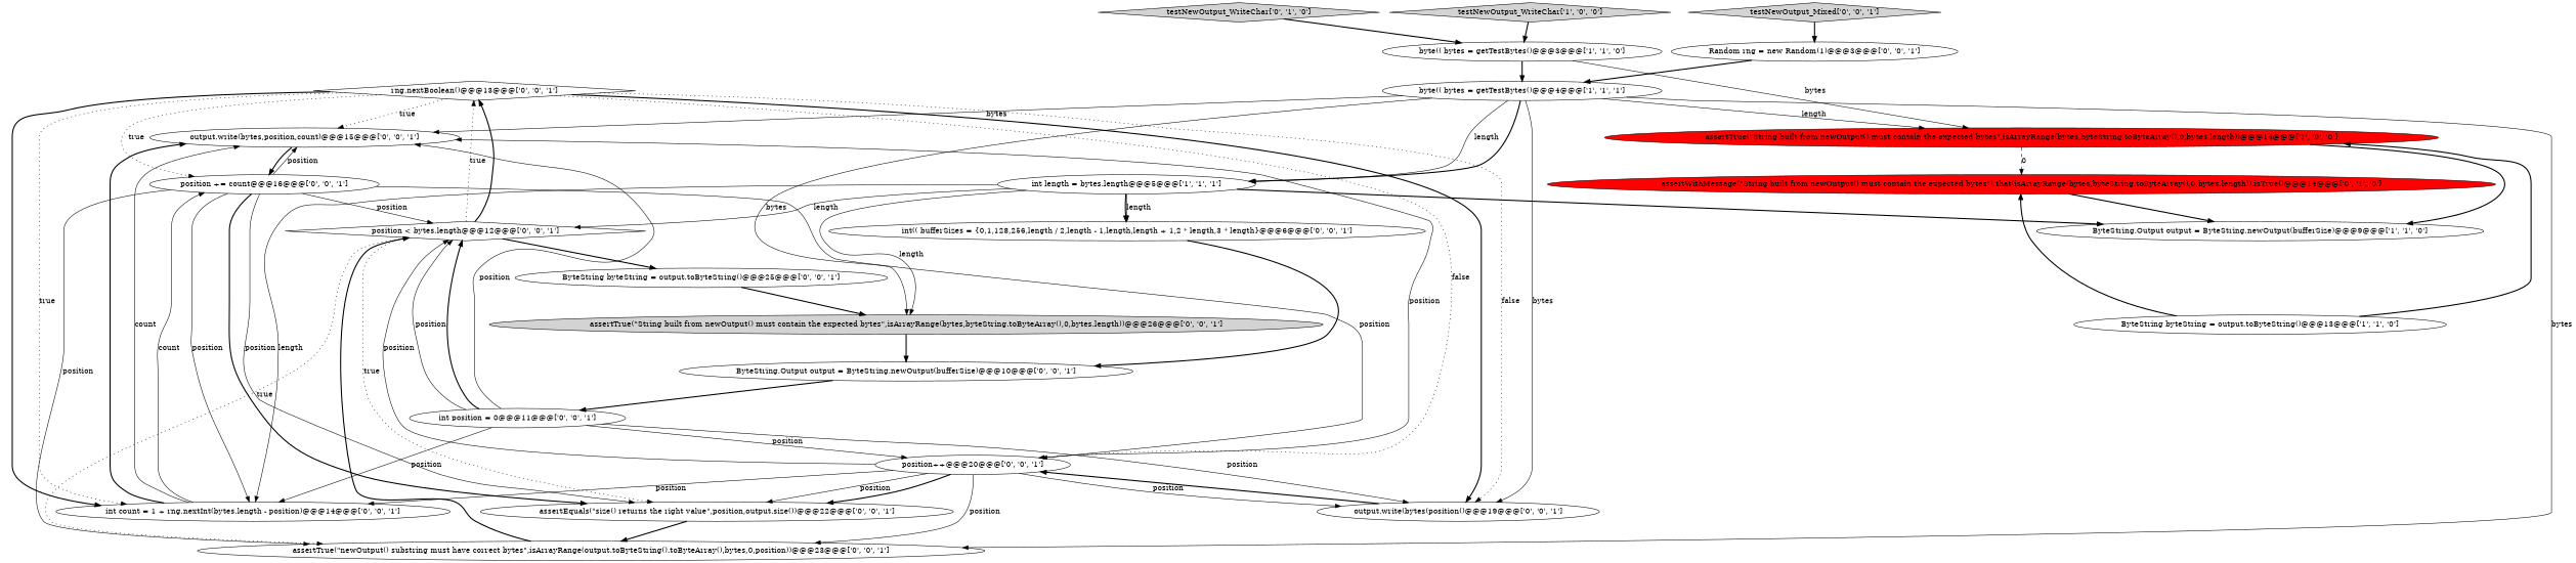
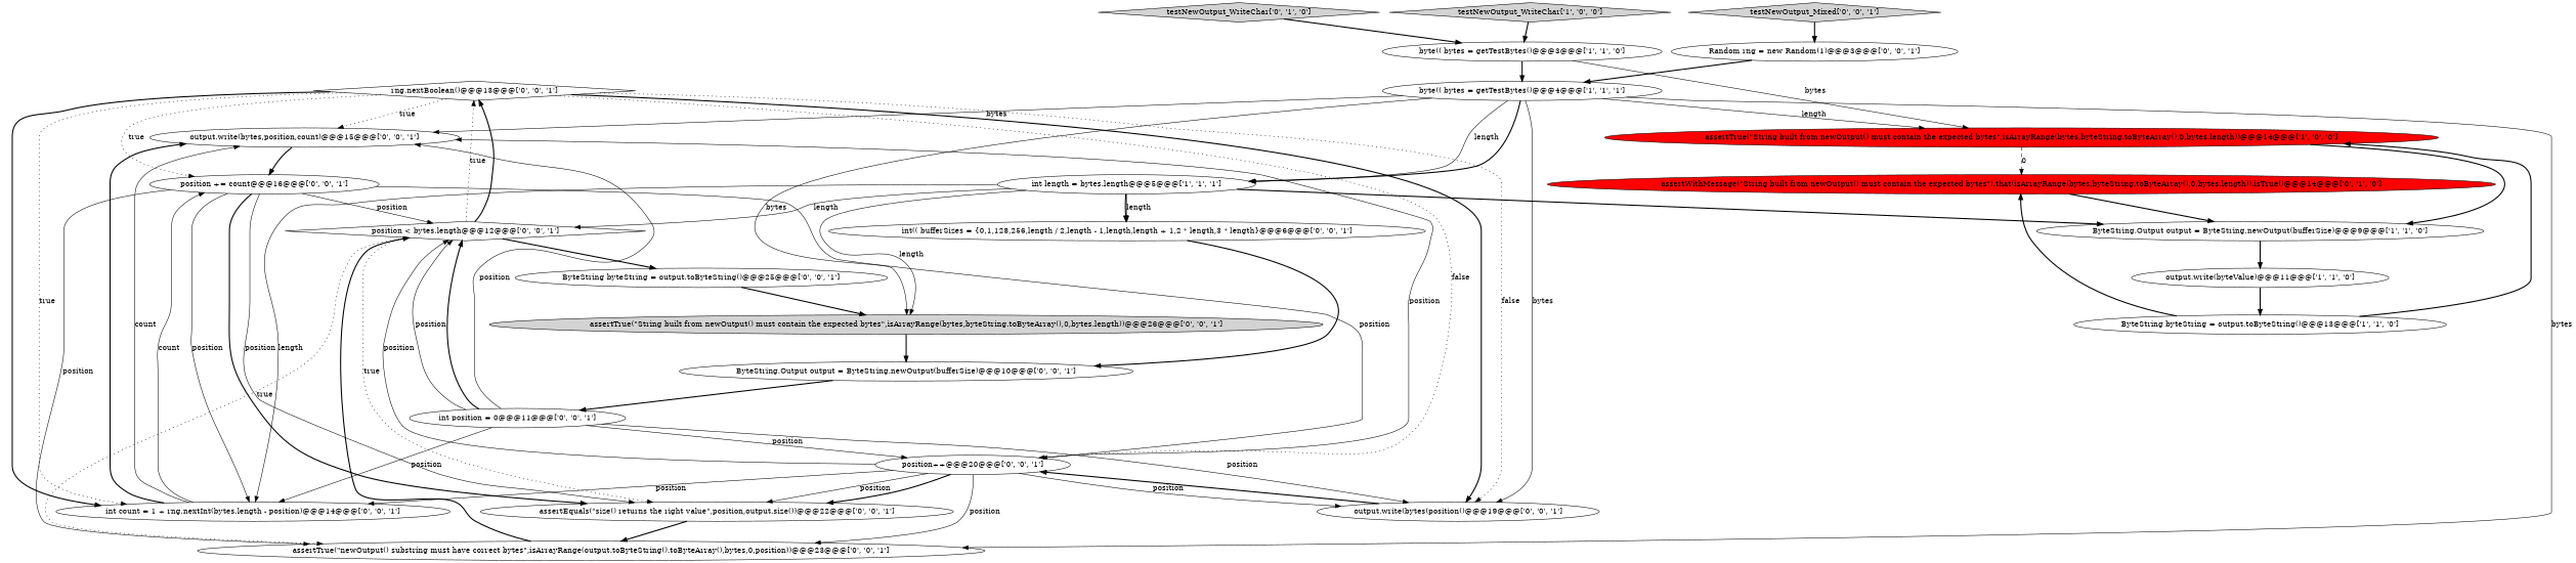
  digraph {
    node [fillcolor=white shape=ellipse style=filled]
    edge [style=bold]
    n1 [label="rng.nextBoolean()@@@13@@@['0', '0', '1']" shape=diamond]
    n2 [label="output.write(bytes,position,count)@@@15@@@['0', '0', '1']"]
    n3 [label="int count = 1 + rng.nextInt(bytes.length - position)@@@14@@@['0', '0', '1']"]
    n4 [label="output.write(bytes(position()@@@19@@@['0', '0', '1']"]
    n5 [label="position += count@@@16@@@['0', '0', '1']"]
    n6 [label="position++@@@20@@@['0', '0', '1']"]
    n7 [label="assertEquals(\"size() returns the right value\",position,output.size())@@@22@@@['0', '0', '1']"]
    n8 [label="assertTrue(\"newOutput() substring must have correct bytes\",isArrayRange(output.toByteString().toByteArray(),bytes,0,position))@@@23@@@['0', '0', '1']"]
    n9 [label="position < bytes.length@@@12@@@['0', '0', '1']" shape=diamond]
    n10 [fillcolor=lightgray label="testNewOutput_WriteChar['0', '1', '0']" shape=diamond]
    n11 [label="byte(( bytes = getTestBytes()@@@3@@@['1', '1', '0']"]
    n12 [label="byte(( bytes = getTestBytes()@@@4@@@['1', '1', '1']"]
    n13 [fillcolor=red label="assertTrue(\"String built from newOutput() must contain the expected bytes\",isArrayRange(bytes,byteString.toByteArray(),0,bytes.length))@@@14@@@['1', '0', '0']"]
    n14 [label="ByteString byteString = output.toByteString()@@@25@@@['0', '0', '1']"]
    n15 [fillcolor=lightgray label="assertTrue(\"String built from newOutput() must contain the expected bytes\",isArrayRange(bytes,byteString.toByteArray(),0,bytes.length))@@@26@@@['0', '0', '1']"]
    n16 [label="ByteString.Output output = ByteString.newOutput(bufferSize)@@@10@@@['0', '0', '1']"]
    n17 [fillcolor=lightgray label="testNewOutput_Mixed['0', '0', '1']" shape=diamond]
    n18 [label="Random rng = new Random(1)@@@3@@@['0', '0', '1']"]
    n19 [label="int(( bufferSizes = {0,1,128,256,length / 2,length - 1,length,length + 1,2 * length,3 * length}@@@6@@@['0', '0', '1']"]
    n20 [label="int position = 0@@@11@@@['0', '0', '1']"]
    n21 [label="int length = bytes.length@@@5@@@['1', '1', '1']"]
    n22 [fillcolor=red label="assertWithMessage(\"String built from newOutput() must contain the expected bytes\").that(isArrayRange(bytes,byteString.toByteArray(),0,bytes.length)).isTrue()@@@14@@@['0', '1', '0']"]
    n23 [label="ByteString.Output output = ByteString.newOutput(bufferSize)@@@9@@@['1', '1', '0']"]
    n24 [label="ByteString byteString = output.toByteString()@@@13@@@['1', '1', '0']"]
+   n25 [label="output.write(byteValue)@@@11@@@['1', '1', '0']"]
    n26 [fillcolor=lightgray label="testNewOutput_WriteChar['1', '0', '0']" shape=diamond]
    n1 -> n2 [label=true style=dotted]
    n1 -> n3 [label=true style=dotted]
    n1 -> n3
    n1 -> n4
    n1 -> n4 [label=false style=dotted]
    n1 -> n5 [label=true style=dotted]
    n1 -> n6 [label=false style=dotted]
    n2 -> n5
    n3 -> n2
    n3 -> n2 [label=count style=solid]
    n3 -> n5 [label=count style=solid]
    n4 -> n6
-   n5 -> n2 [label=position style=solid]
    n5 -> n3 [label=position style=solid]
    n5 -> n6 [label=position style=solid]
    n5 -> n7 [label=position style=solid]
    n5 -> n7
    n5 -> n8 [label=position style=solid]
    n5 -> n9 [label=position style=solid]
    n6 -> n2 [label=position style=solid]
    n6 -> n3 [label=position style=solid]
    n6 -> n4 [label=position style=solid]
    n6 -> n7 [label=position style=solid]
    n6 -> n7
    n6 -> n8 [label=position style=solid]
    n6 -> n9 [label=position style=solid]
    n7 -> n8
    n8 -> n9
    n9 -> n1
    n9 -> n1 [label=true style=dotted]
    n9 -> n7 [label=true style=dotted]
    n9 -> n8 [label=true style=dotted]
    n9 -> n14
    n10 -> n11
    n11 -> n12
    n11 -> n13 [label=bytes style=solid]
    n12 -> n2 [label=bytes style=solid]
    n12 -> n4 [label=bytes style=solid]
    n12 -> n8 [label=bytes style=solid]
    n12 -> n13 [label=length style=solid]
    n12 -> n15 [label=bytes style=solid]
    n12 -> n21
    n12 -> n21 [label=length style=solid]
    n13 -> n22 [label=0 style=dashed]
    n13 -> n23
    n14 -> n15
    n15 -> n16
    n16 -> n20
    n17 -> n18
    n18 -> n12
    n19 -> n16
    n20 -> n2 [label=position style=solid]
    n20 -> n3 [label=position style=solid]
    n20 -> n4 [label=position style=solid]
    n20 -> n6 [label=position style=solid]
    n20 -> n9 [label=position style=solid]
    n20 -> n9
    n21 -> n3 [label=length style=solid]
    n21 -> n9 [label=length style=solid]
    n21 -> n15 [label=length style=solid]
    n21 -> n19 [label=length style=solid]
    n21 -> n19
    n21 -> n23
    n22 -> n23
+   n23 -> n25
    n24 -> n13
    n24 -> n22
+   n25 -> n24
    n26 -> n11
  }
